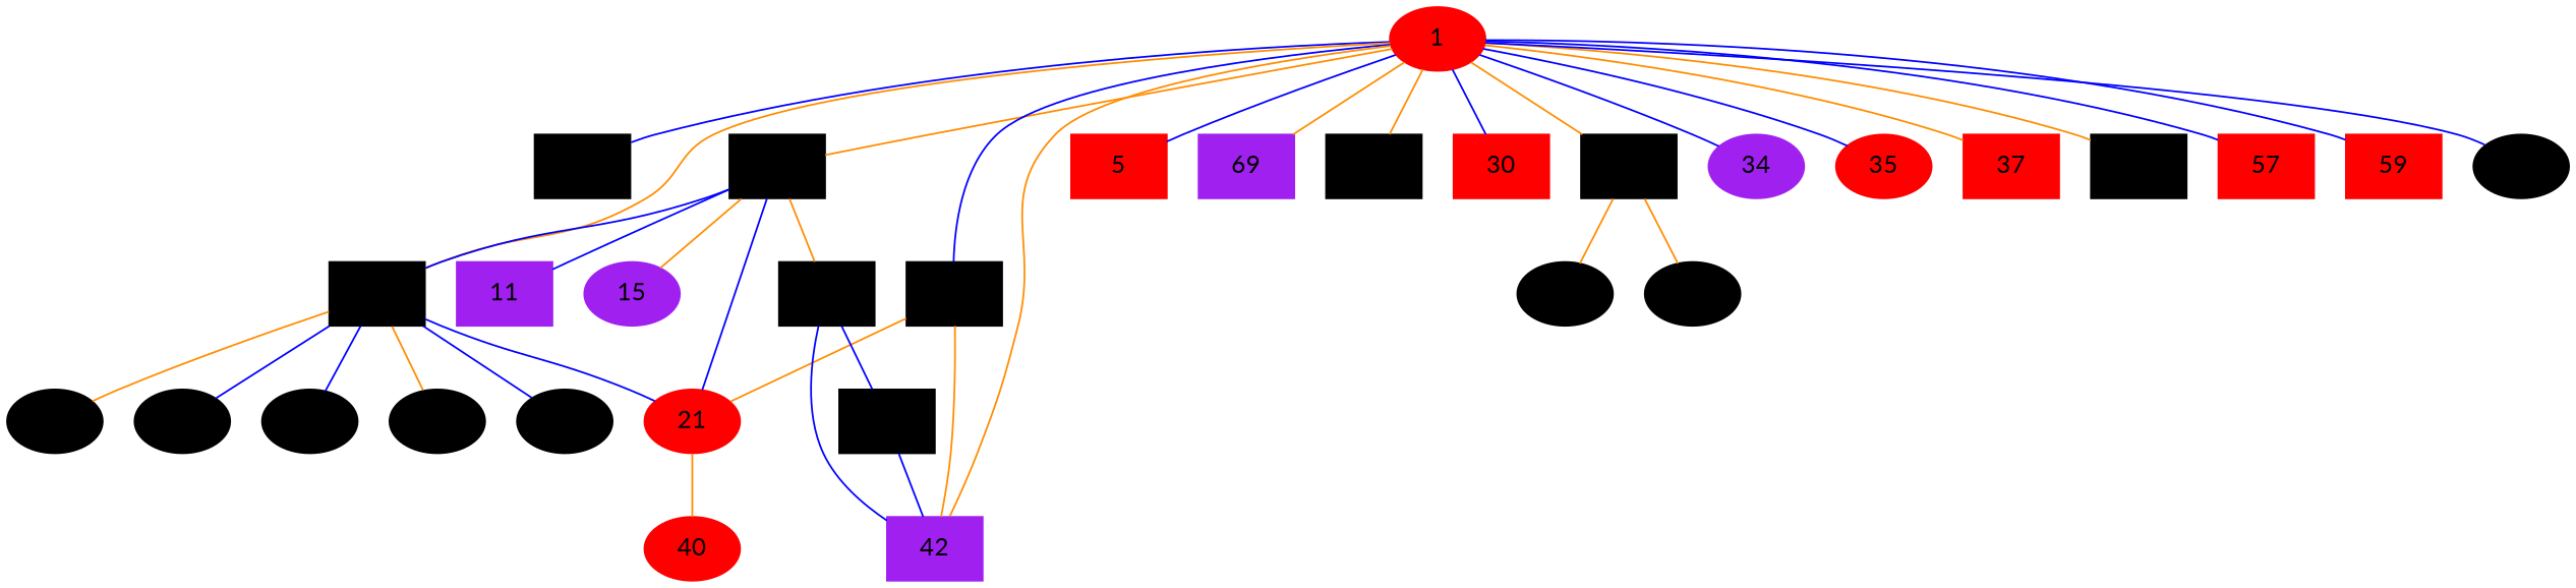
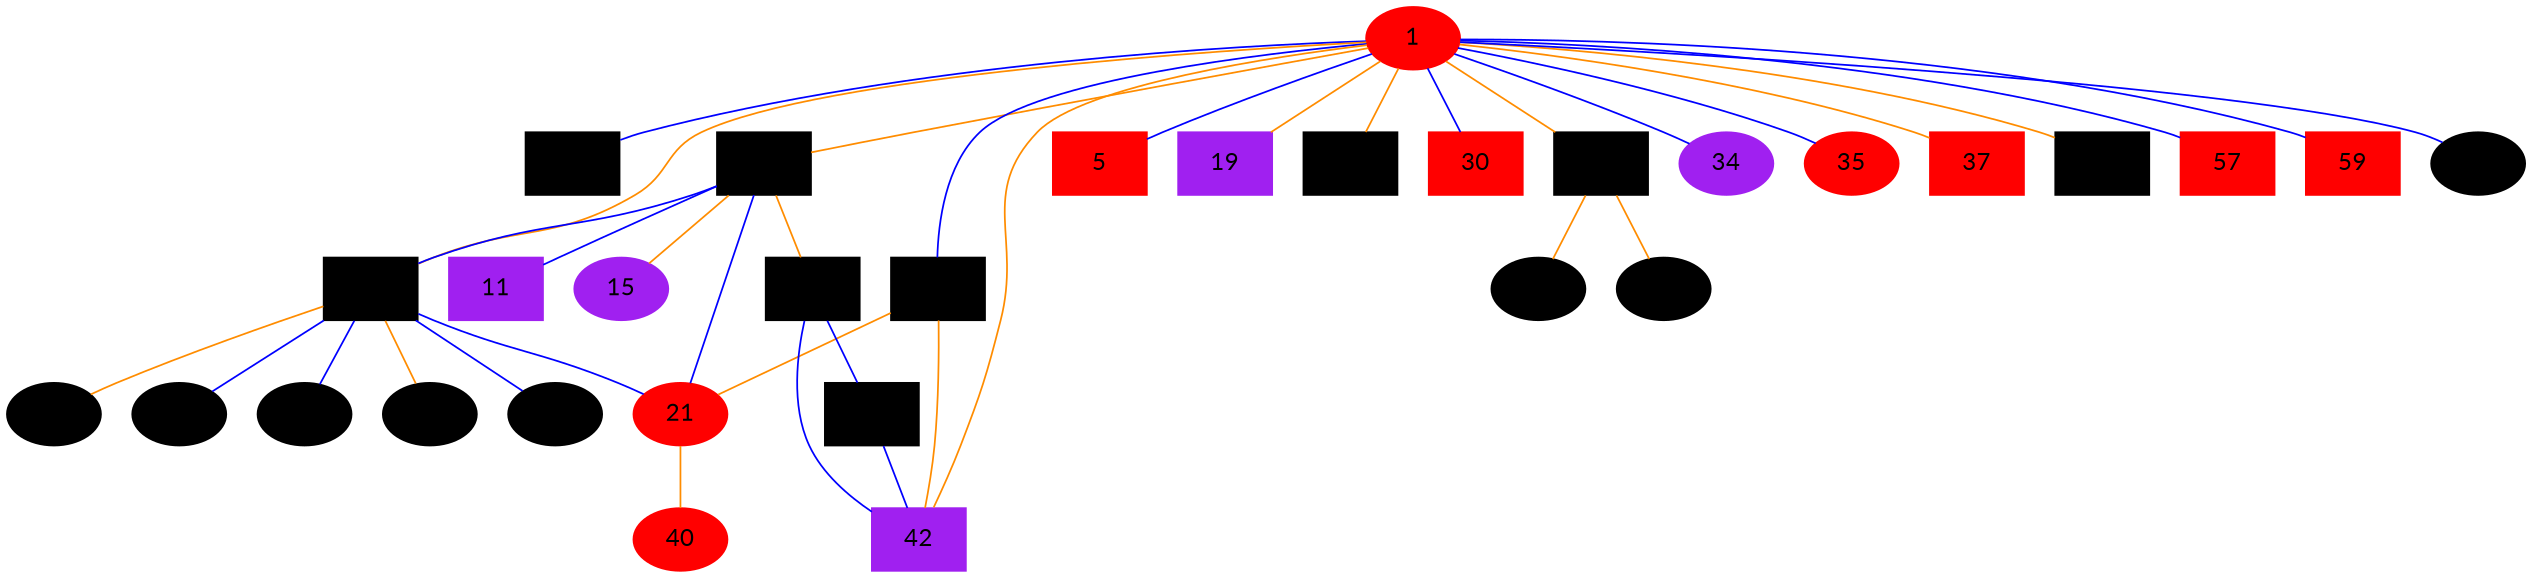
  graph {
    fontname=Lato
    node [color=black fontname=Lato shape=box style=filled]
    edge [color=blue fontname=Lato]
    1 [color=red shape=ellipse super="+10+2+9"]
    3
    4 [super="+6+7"]
    5 [color=red super="+23+20+47"]
    8 [super="+16+50+63+56"]
    13
-   19 [color=purple label=69]
+   19 [color=purple]
    29
    30 [color=red]
    32
    34 [color=purple shape=ellipse]
    35 [color=red shape=ellipse]
    37 [color=red]
    38
    42 [color=purple super="+54+51"]
    57 [color=red]
    59 [color=red]
    64 [shape=ellipse]
    11 [color=purple]
    15 [color=purple shape=ellipse]
    21 [color=red shape=ellipse]
    26
    22 [shape=ellipse]
    24 [shape=ellipse]
    25 [shape=ellipse]
    33 [shape=ellipse]
    58 [shape=ellipse]
    39 [shape=ellipse]
    46 [shape=ellipse]
    40 [color=red shape=ellipse]
    28
    1 -- 3
    1 -- 4 [color=darkorange weight=2]
    1 -- 5 [weight=2]
    1 -- 8 [color=darkorange]
    1 -- 13
    1 -- 19 [color=darkorange]
    1 -- 29 [color=darkorange]
    1 -- 30
    1 -- 32 [color=darkorange]
    1 -- 34
    1 -- 35
    1 -- 37 [color=darkorange weight=2]
    1 -- 38 [color=darkorange]
    1 -- 42 [color=darkorange]
    1 -- 57
    1 -- 59
    1 -- 64
    4 -- 8
    4 -- 11
    4 -- 15 [color=darkorange]
    4 -- 21
    4 -- 26 [color=darkorange]
    8 -- 21
    8 -- 22
    8 -- 24 [color=darkorange]
    8 -- 25
    8 -- 33 [color=darkorange]
    8 -- 58
    13 -- 42 [color=darkorange]
    13 -- 21 [color=darkorange]
    32 -- 39 [color=darkorange]
    32 -- 46 [color=darkorange]
    21 -- 40 [color=darkorange]
    26 -- 42
    26 -- 28
    28 -- 42
  }
